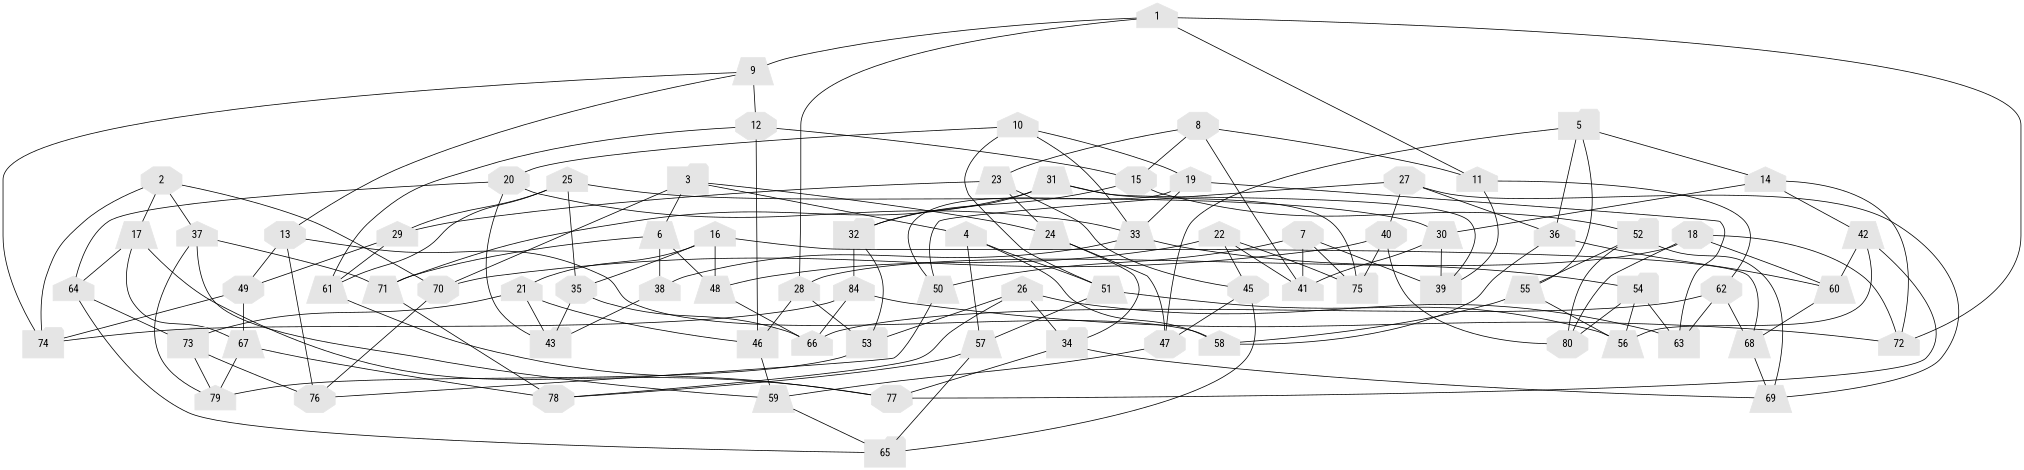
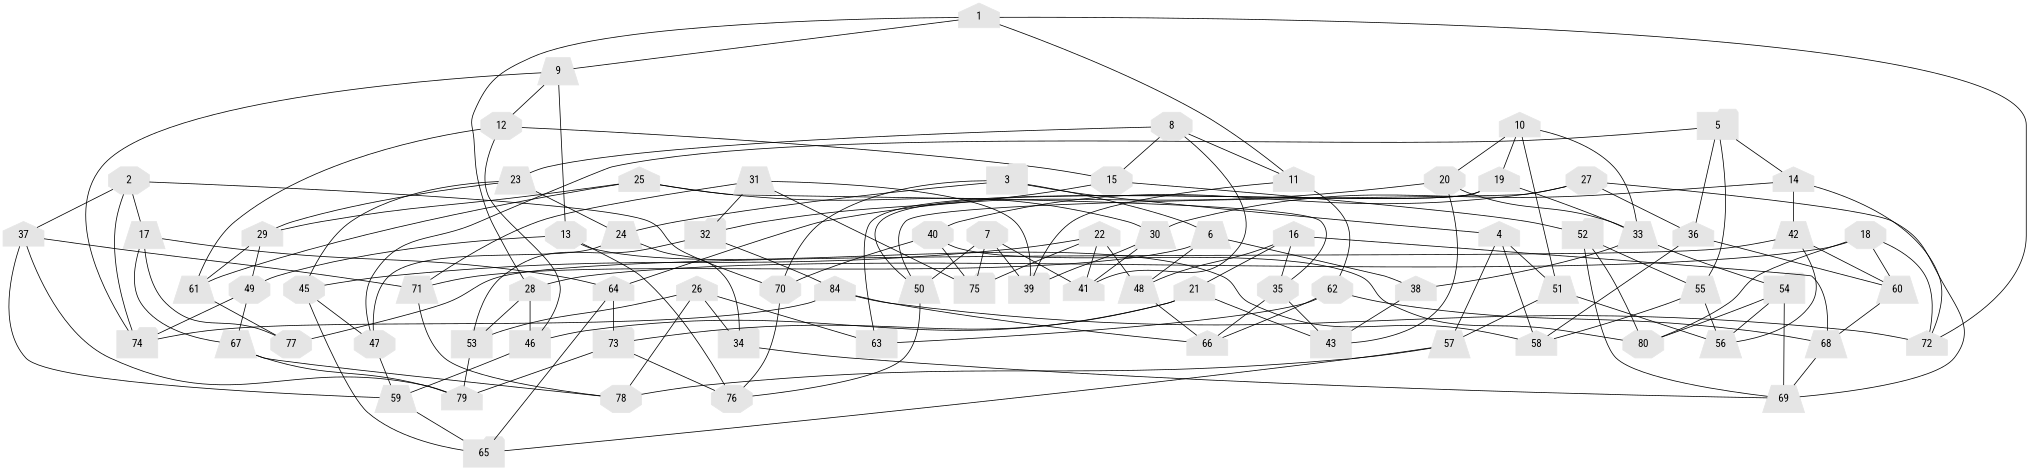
  graph {
    fontname="Roboto Condensed"
    node [color=gray90 fontname="Roboto Condensed" shape=house style=filled]
    edge [fontname="Roboto Condensed"]
    9 [shape=trapezium]
    1
    11
    28
    72
    74 [shape=folder]
    12 [shape=octagon]
    13 [shape=octagon]
    39 [shape=folder]
    62 [shape=octagon]
    46 [shape=folder]
    53 [shape=folder]
    2 [shape=octagon]
    17 [shape=trapezium]
    37
    70 [shape=octagon]
    64
    67 [shape=trapezium]
    77 [shape=octagon]
    71 [shape=trapezium]
    59 [shape=trapezium]
    79
    76 [shape=octagon]
    3 [shape=folder]
    4
    6 [shape=trapezium]
    24 [shape=trapezium]
    51 [shape=trapezium]
    57 [shape=trapezium]
    58
    38
    48 [shape=trapezium]
    47 [shape=octagon]
    34 [shape=folder]
    56 [shape=trapezium]
    78 [shape=octagon]
    65 [shape=folder]
    5 [shape=folder]
    14
    36
    55 [shape=trapezium]
    30 [shape=trapezium]
    42 [shape=trapezium]
    60 [shape=trapezium]
    43 [shape=folder]
    66
    7 [shape=octagon]
    41
    50 [shape=trapezium]
    75 [shape=folder]
    8 [shape=octagon]
    15 [shape=octagon]
    23 [shape=trapezium]
    32 [shape=folder]
    52 [shape=folder]
    45 [shape=octagon]
    29
    61 [shape=trapezium]
    49 [shape=octagon]
    10
    19
    20 [shape=octagon]
    33 [shape=trapezium]
    63 [shape=folder]
    54 [shape=folder]
    68 [shape=trapezium]
    n67 [label=84]
    80 [shape=octagon]
    69 [shape=trapezium]
    16
    21
    35 [shape=octagon]
    73 [shape=folder]
    18 [shape=octagon]
    22
    25
    26
    27 [shape=octagon]
    40 [shape=octagon]
    31 [shape=trapezium]
    9 -- 74
    9 -- 12
    9 -- 13
    1 -- 9
    1 -- 11
    1 -- 28
    1 -- 72
    11 -- 39
    11 -- 62
    28 -- 46
    28 -- 53
    12 -- 46
    12 -- 15
    12 -- 61
    13 -- 76
    13 -- 58
    13 -- 49
    62 -- 66
    62 -- 63
    62 -- 68
    46 -- 59
    53 -- 79
    2 -- 74
    2 -- 17
    2 -- 37
    2 -- 70
    17 -- 64
    17 -- 67
    17 -- 77
    37 -- 71
    37 -- 59
    37 -- 79
    70 -- 76
    64 -- 65
    64 -- 73
    67 -- 79
    67 -- 78
    71 -- 78
    59 -- 65
    3 -- 70
    3 -- 4
    3 -- 6
    3 -- 24
    4 -- 51
    4 -- 57
    4 -- 58
    6 -- 71
    6 -- 38
    6 -- 48
    24 -- 47
    24 -- 34
    51 -- 57
    51 -- 56
    57 -- 78
    57 -- 65
    38 -- 43
    48 -- 66
    47 -- 59
-   34 -- 77
    34 -- 69
    5 -- 47
    5 -- 14
    5 -- 36
    5 -- 55
    14 -- 72
    14 -- 30
    14 -- 42
    36 -- 58
    36 -- 60
    55 -- 58
    55 -- 56
    30 -- 39
    30 -- 41
    42 -- 77
    42 -- 56
    42 -- 60
    60 -- 68
    7 -- 39
    7 -- 41
    7 -- 50
    7 -- 75
    50 -- 76
    8 -- 11
    8 -- 41
    8 -- 15
    8 -- 23
    15 -- 32
    15 -- 52
    23 -- 24
    23 -- 45
    23 -- 29
    32 -- 53
    32 -- n67
    52 -- 55
    52 -- 80
    52 -- 69
    45 -- 47
    45 -- 65
    29 -- 61
    29 -- 49
    61 -- 77
    49 -- 74
    49 -- 67
    10 -- 51
    10 -- 19
    10 -- 20
    10 -- 33
    19 -- 50
    19 -- 33
    19 -- 63
    20 -- 64
    20 -- 43
    20 -- 33
    33 -- 38
    33 -- 54
    54 -- 56
-   54 -- 63
+   54 -- 69
    54 -- 80
    68 -- 69
    n67 -- 72
    n67 -- 74
    n67 -- 66
    16 -- 48
    16 -- 68
    16 -- 21
    16 -- 35
    21 -- 46
    21 -- 43
    21 -- 73
    35 -- 43
    35 -- 66
    73 -- 79
    73 -- 76
    18 -- 28
    18 -- 72
    18 -- 60
    18 -- 80
    22 -- 48
    22 -- 41
    22 -- 75
    22 -- 45
    25 -- 30
    25 -- 29
    25 -- 61
    25 -- 35
    26 -- 53
    26 -- 34
    26 -- 78
    26 -- 63
    27 -- 36
    27 -- 50
    27 -- 69
    27 -- 40
    40 -- 70
    40 -- 75
    40 -- 80
    31 -- 39
    31 -- 71
    31 -- 75
    31 -- 32
  }
